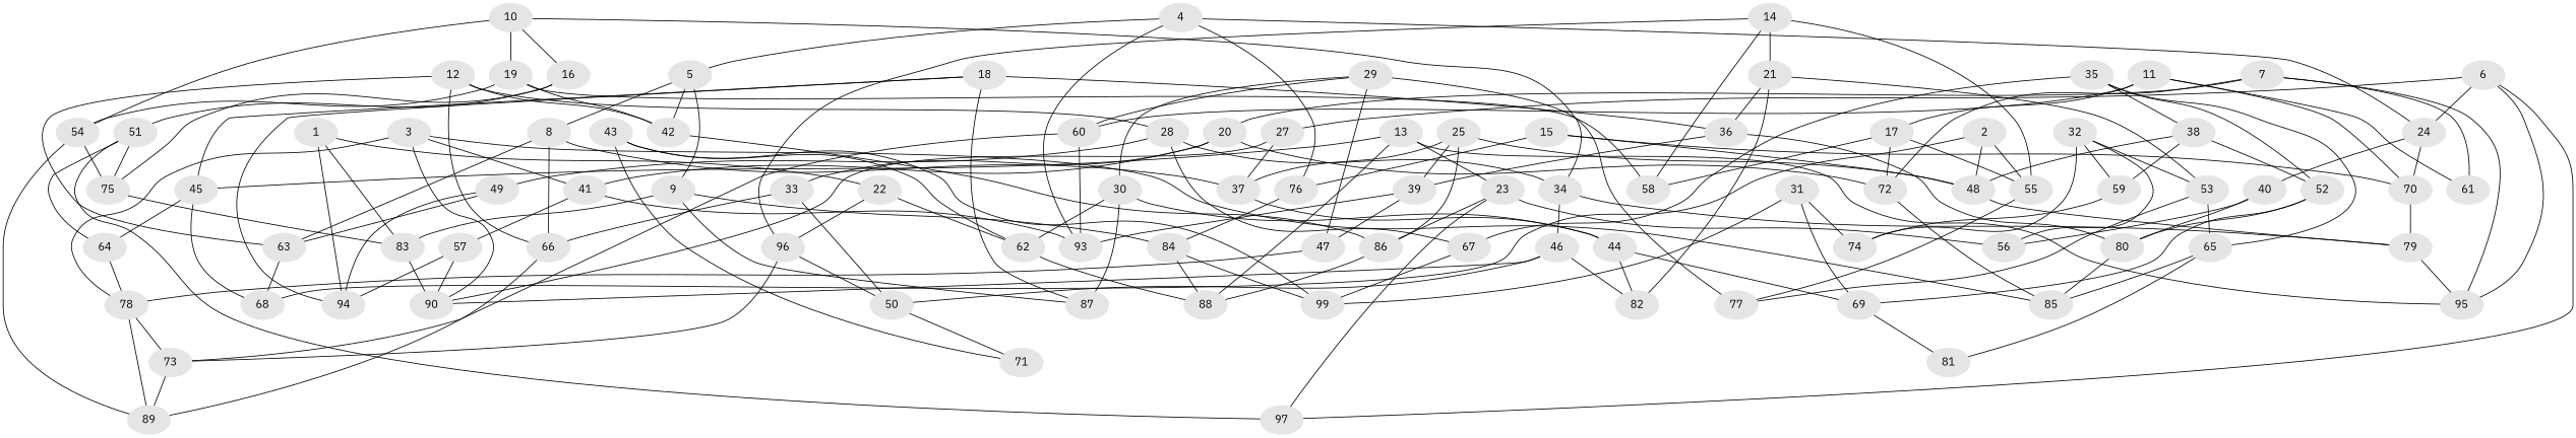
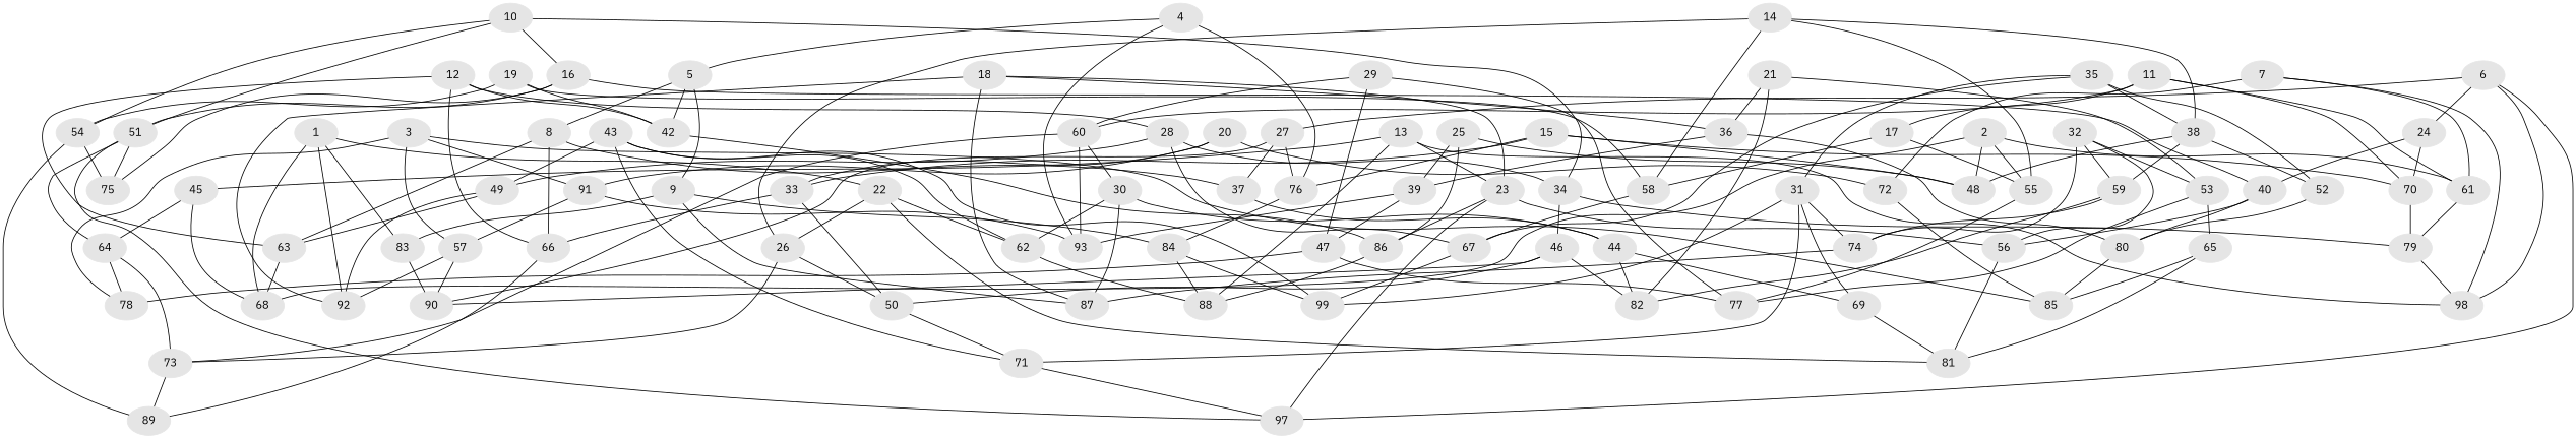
  graph {
    fontname="IBM Plex Sans"
    node [color=gray90 fontname="IBM Plex Sans" style=filled]
    edge [fontname="IBM Plex Sans"]
    1
    22
    68
    83
-   92 [label=94]
-   26 [label=96]
+   92
+   26
    62
    81
    90
    2
    48
    55
    61
    77
    79
    3
-   41
+   41 [label=91]
    57
    78
    85
    93
    89
    4
    5
    24
    76
    8
    9
    42
    70
    40
    84
    37
    63
    66
    87
    86
    6
    27
    n40 [label=97]
-   95
+   95 [label=98]
    7
    20
    72
    33
    44
    88
    n48 [label=99]
    10
    16
    19
    34
    54
    51
    75
    58
    46
    11
    17
    60
    73
    12
    28
    49
    67
    13
    23
    45
    56
    64
    14
    21
    36
    53
    82
    50
    15
    80
    18
    39
    65
    25
    47
    71
    29
    30
    69
    31
    74
    32
    59
    35
    38
    52
    43
    1 -- 22
+   1 -- 68
    1 -- 83
    1 -- 92
    22 -- 26
    22 -- 62
+   22 -- 81
    83 -- 90
    26 -- 73
    26 -- 50
    62 -- 88
    2 -- 68
    2 -- 48
    2 -- 55
+   2 -- 61
    55 -- 77
-   48 -- 79
+   61 -- 79
    79 -- 95
    3 -- 41
-   3 -- 90
+   3 -- 57
    3 -- 78
    3 -- 85
    41 -- 57
    41 -- 93
    57 -- 92
    57 -- 90
-   78 -- 89
    4 -- 93
    4 -- 5
-   4 -- 24
    4 -- 76
    5 -- 8
    5 -- 9
    5 -- 42
    24 -- 70
    24 -- 40
    76 -- 84
    8 -- 37
    8 -- 63
    8 -- 66
    9 -- 83
    9 -- 84
    9 -- 87
    42 -- 86
    70 -- 79
    40 -- 56
    40 -- 80
    84 -- 88
    84 -- n48
    37 -- 44
    63 -- 68
    66 -- 89
    86 -- 88
    6 -- 24
    6 -- 27
    6 -- n40
    6 -- 95
    27 -- 90
+   27 -- 76
    27 -- 37
    7 -- 61
    7 -- 95
-   7 -- 20
    7 -- 72
    20 -- 41
    20 -- 72
    20 -- 33
    72 -- 85
    33 -- 66
    33 -- 50
    44 -- 82
    44 -- 69
    10 -- 16
-   10 -- 19
+   10 -- 51
    10 -- 34
    10 -- 54
+   16 -- 40
    16 -- 51
    16 -- 75
    19 -- 42
    19 -- 54
    19 -- 58
    34 -- 79
    34 -- 46
    54 -- 89
    54 -- 75
    51 -- n40
    51 -- 75
    51 -- 64
-   75 -- 83
+   58 -- 67
    46 -- 90
    46 -- 82
    46 -- 50
    11 -- 61
    11 -- 70
    11 -- 17
    11 -- 60
    17 -- 55
-   17 -- 72
    17 -- 58
    60 -- 93
    60 -- 73
    73 -- 89
    12 -- 42
    12 -- 63
    12 -- 66
    12 -- 28
    28 -- 34
    28 -- 49
    28 -- 67
    49 -- 92
    49 -- 63
    67 -- n48
    13 -- 95
    13 -- 88
    13 -- 23
    13 -- 45
    23 -- 86
    23 -- n40
    23 -- 56
    45 -- 68
    45 -- 64
+   56 -- 81
    64 -- 78
-   78 -- 73
+   64 -- 73
    14 -- 26
    14 -- 55
    14 -- 58
-   14 -- 21
+   14 -- 38
    21 -- 36
    21 -- 53
    21 -- 82
    36 -- 80
    36 -- 39
    53 -- 77
    53 -- 65
    50 -- 71
    15 -- 48
    15 -- 76
    15 -- 70
+   15 -- 33
    80 -- 85
    18 -- 92
    18 -- 87
-   18 -- 45
+   18 -- 23
    18 -- 36
    39 -- 93
    39 -- 47
    65 -- 81
    65 -- 85
    25 -- 48
-   25 -- 37
    25 -- 86
    25 -- 39
+   47 -- 77
    47 -- 78
+   71 -- n40
    29 -- 77
    29 -- 60
    29 -- 47
-   29 -- 30
+   60 -- 30
    30 -- 62
    30 -- 87
    30 -- 44
    69 -- 81
    31 -- n48
+   31 -- 71
    31 -- 69
    31 -- 74
+   74 -- 87
    32 -- 56
    32 -- 53
    32 -- 74
    32 -- 59
+   59 -- 82
    59 -- 74
    35 -- 67
-   35 -- 65
+   35 -- 31
    35 -- 38
    35 -- 52
    38 -- 48
    38 -- 59
    38 -- 52
    52 -- 80
-   52 -- 69
    43 -- 62
    43 -- n48
+   43 -- 49
    43 -- 71
  }
